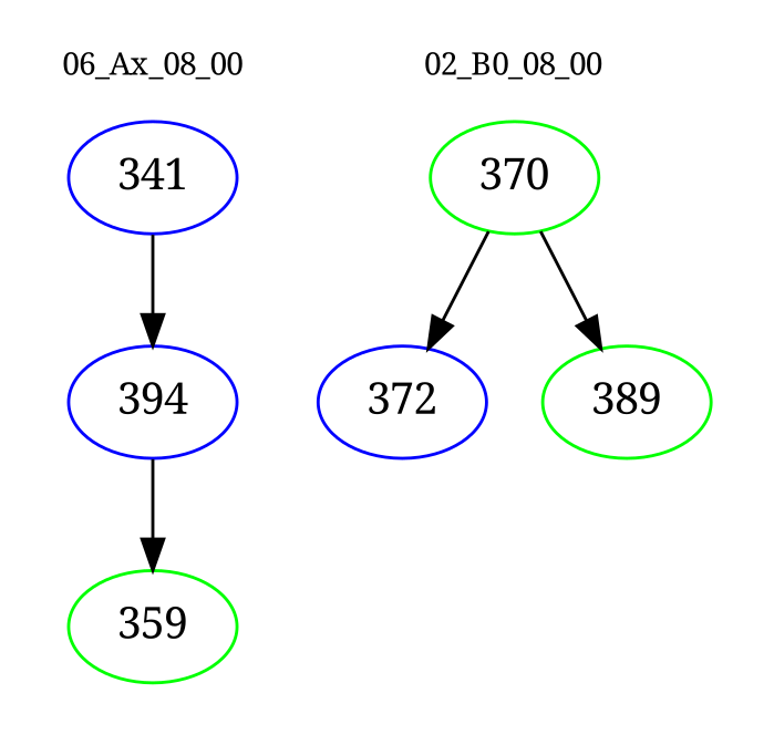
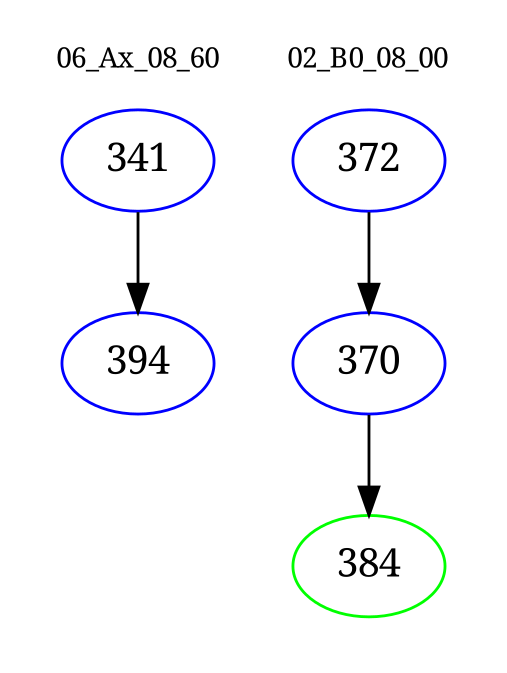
  digraph {
    fontname="Noto Serif"
    node [color=blue fontname="Noto Serif"]
    edge [color=black fontname="Noto Serif"]
    n1 [label=341]
    n2 [label=394]
-   n3 [color=green label=359]
    n4 [label=372]
-   n5 [color=green label=370]
-   n6 [color=green label=389]
+   n5 [label=370]
+   n6 [color=green label=384]
    subgraph cluster_1 {
      color=white
      fontsize=10
-     label="06_Ax_08_00"
+     label="06_Ax_08_60"
      n1
      n2
-     n3
    }
    subgraph cluster_2 {
      color=white
      fontsize=10
      label="02_B0_08_00"
      n4
      n5
      n6
    }
    n1 -> n2
-   n2 -> n3
-   n5 -> n4
+   n4 -> n5
    n5 -> n6
  }
